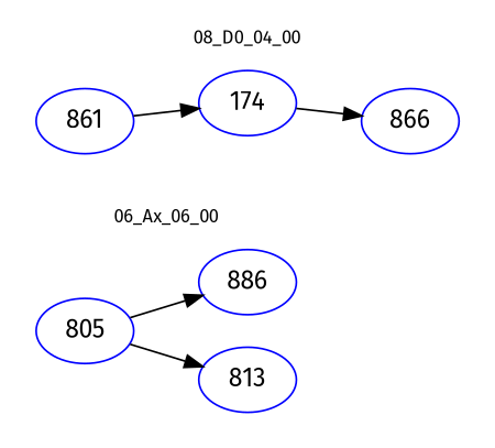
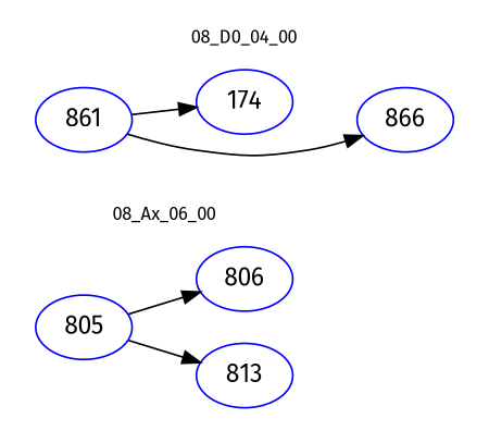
  digraph {
    fontname="Fira Sans"
    rankdir=LR
    node [color=blue fontname="Fira Sans"]
    edge [color=black fontname="Fira Sans"]
    n1 [label=805]
    n2 [label=813]
-   n3 [label=886]
+   n3 [label=806]
    n4 [label=861]
    n5 [label=866]
    n6 [label=174]
    subgraph cluster_1 {
      color=white
      fontsize=10
-     label="06_Ax_06_00"
+     label="08_Ax_06_00"
      n1
      n2
      n3
    }
    subgraph cluster_2 {
      color=white
      fontsize=10
      label="08_D0_04_00"
      n4
      n5
      n6
    }
    n1 -> n2
    n1 -> n3
-   n6 -> n5
+   n4 -> n5
    n4 -> n6
  }
